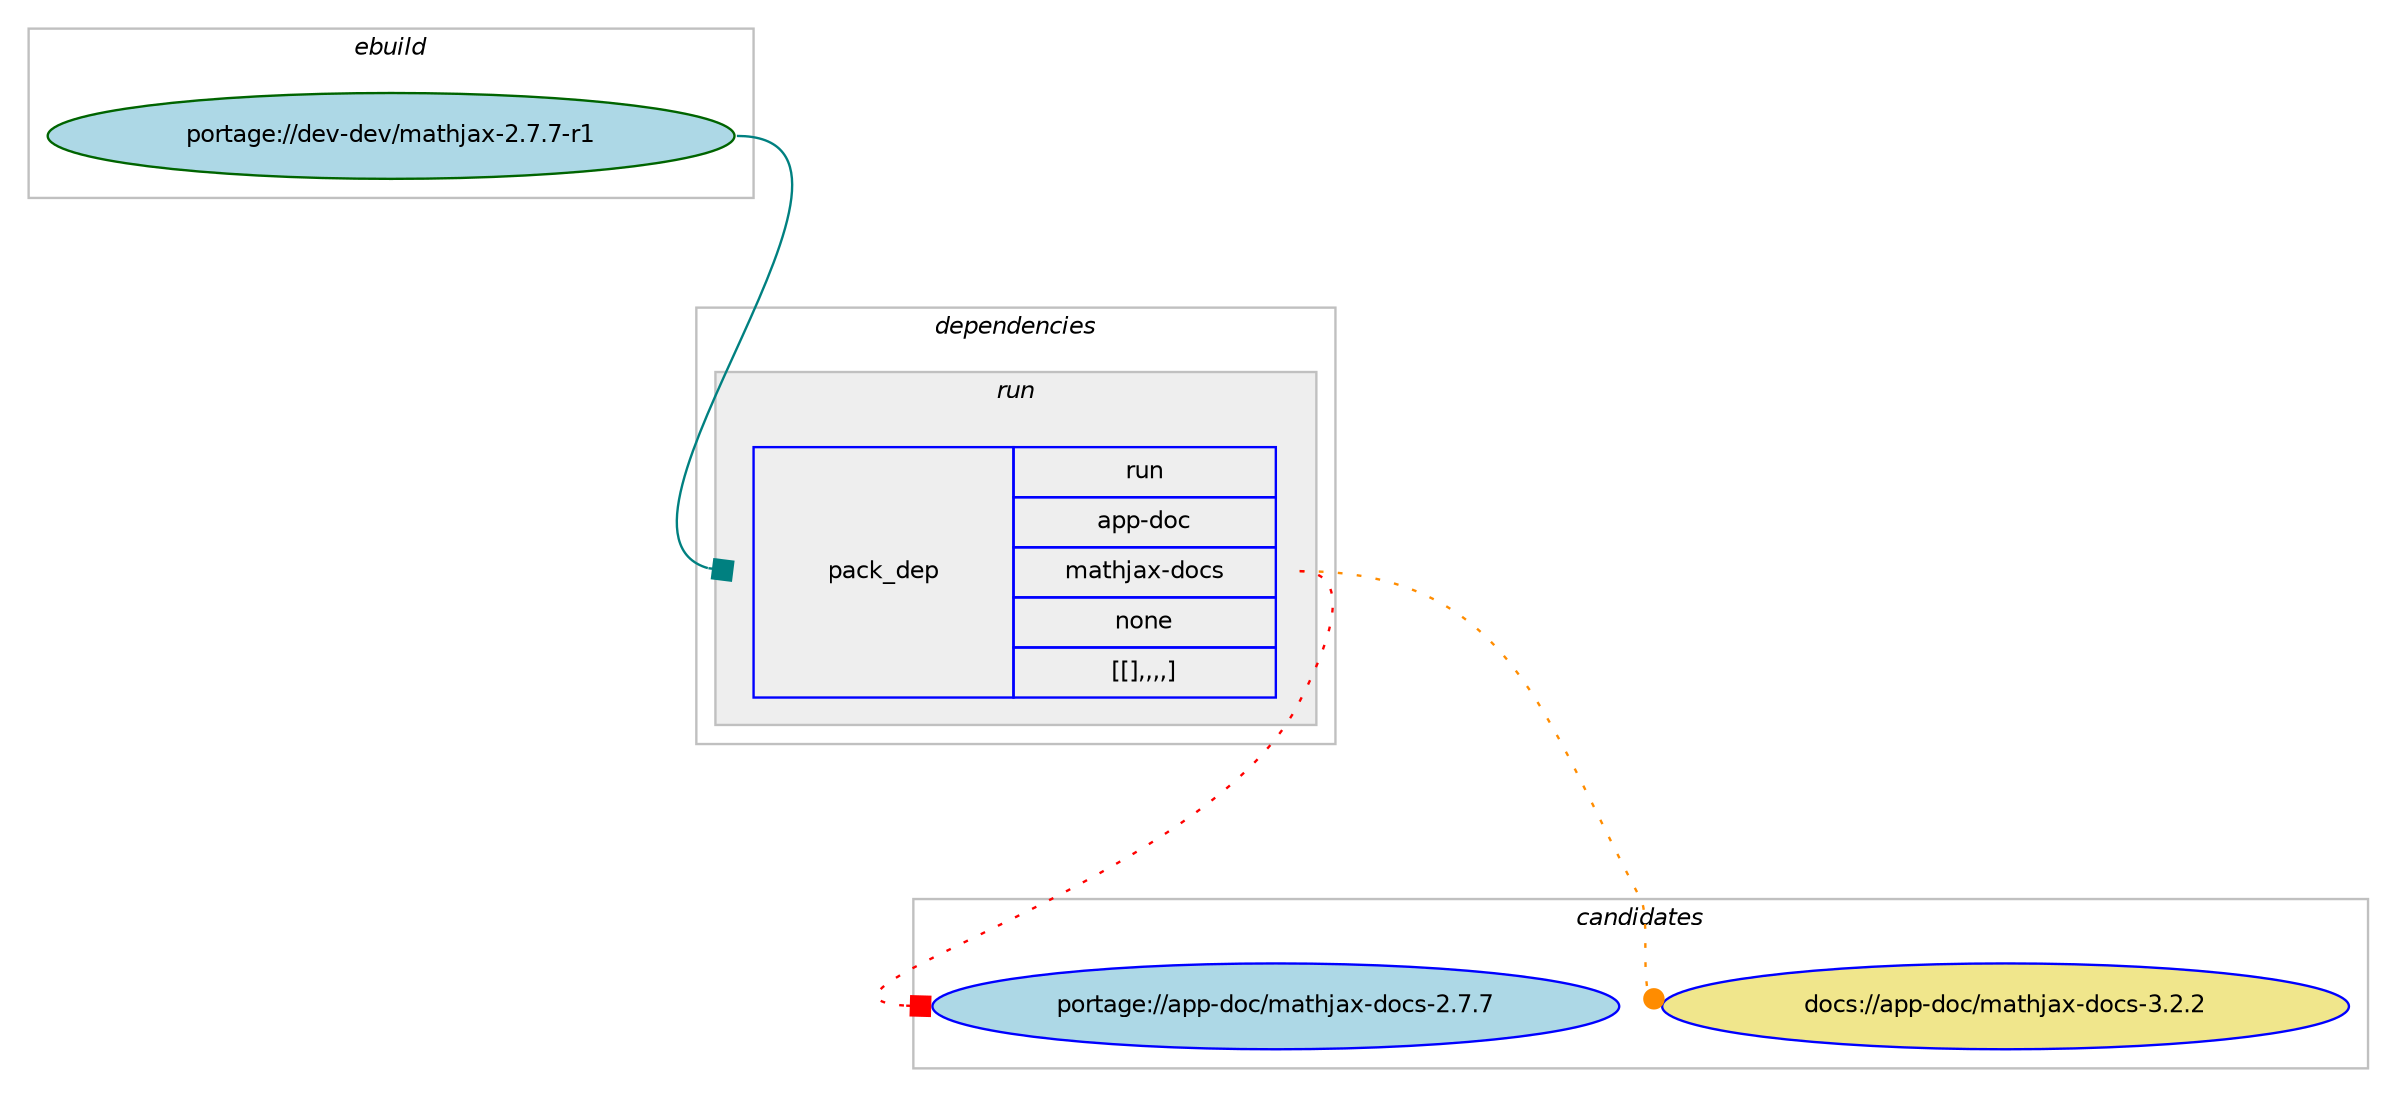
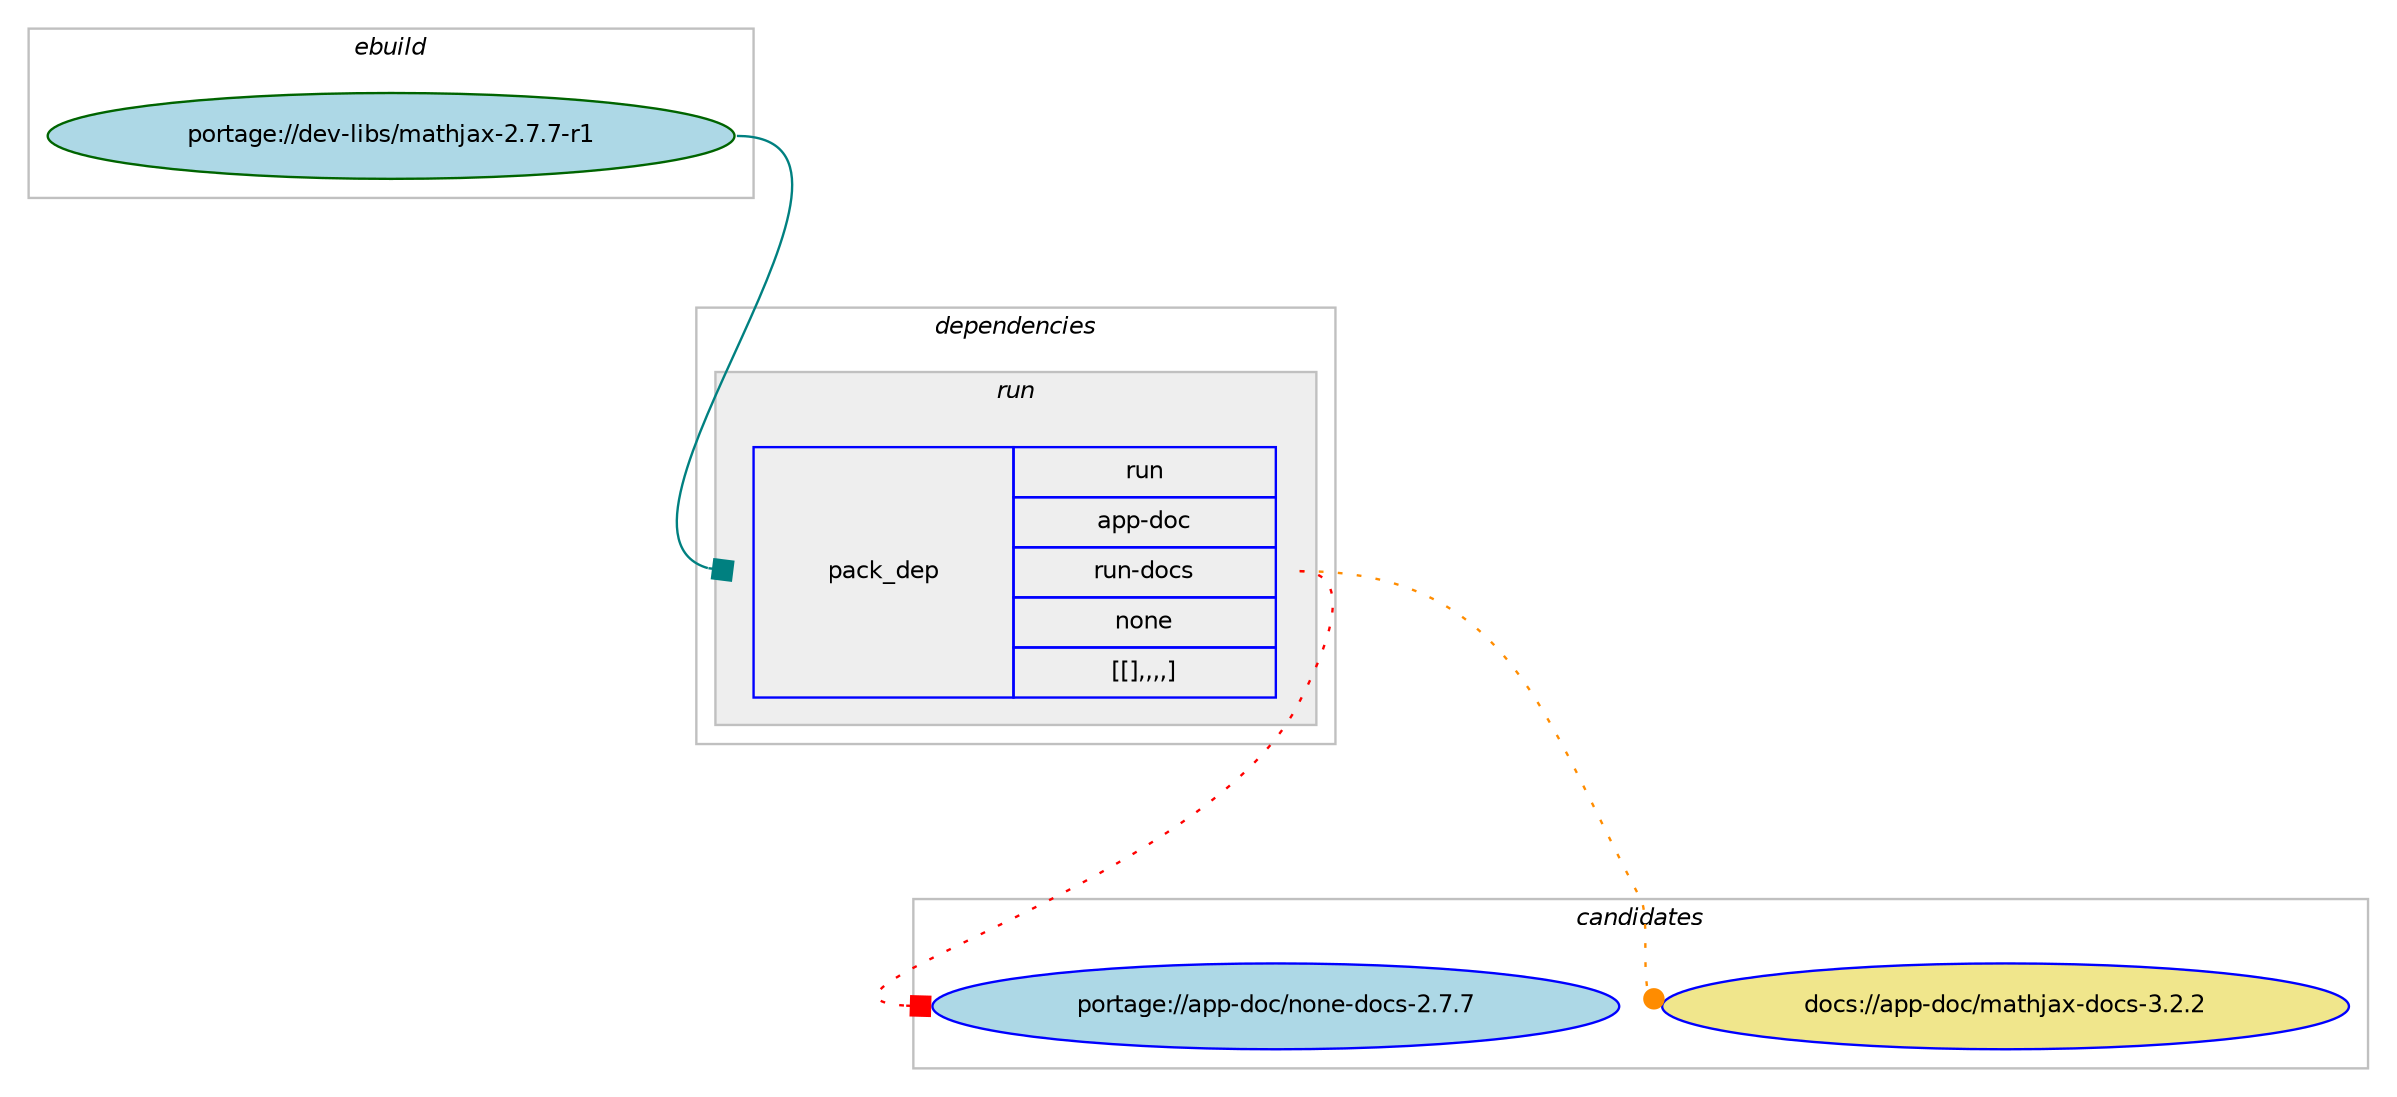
  digraph {
    compound=true
    concentrate=true
    fontname=Helvetica
    fontsize=10
    newrank=true
    rankdir=TB
    ranksep=1.5
    node [color=blue fillcolor=lightblue fontname=Helvetica fontsize=10 style=filled]
    edge [arrowhead=box headport=w style=dotted tailport=e weight=100]
-   n1 [color=darkgreen label="portage://dev-dev/mathjax-2.7.7-r1" width=4]
-   n2 [label=<<TABLE BORDER="0" CELLBORDER="1" CELLSPACING="0" CELLPADDING="4" WIDTH="220"><TR><TD ROWSPAN="6" CELLPADDING="30">pack_dep</TD></TR><TR><TD WIDTH="110">run</TD></TR><TR><TD>app-doc</TD></TR><TR><TD>mathjax-docs</TD></TR><TR><TD>none</TD></TR><TR><TD>[[],,,,]</TD></TR></TABLE>> shape=none fillcolor="" style=""]
+   n1 [color=darkgreen label="portage://dev-libs/mathjax-2.7.7-r1" width=4]
+   n2 [label=<<TABLE BORDER="0" CELLBORDER="1" CELLSPACING="0" CELLPADDING="4" WIDTH="220"><TR><TD ROWSPAN="6" CELLPADDING="30">pack_dep</TD></TR><TR><TD WIDTH="110">run</TD></TR><TR><TD>app-doc</TD></TR><TR><TD>run-docs</TD></TR><TR><TD>none</TD></TR><TR><TD>[[],,,,]</TD></TR></TABLE>> shape=none fillcolor="" style=""]
    n3 [fillcolor=khaki label="docs://app-doc/mathjax-docs-3.2.2" width=4]
-   n4 [label="portage://app-doc/mathjax-docs-2.7.7" width=4]
+   n4 [label="portage://app-doc/none-docs-2.7.7" width=4]
    subgraph cluster_1 {
      color=gray
      label=<<i>ebuild</i>>
      n1
    }
    subgraph cluster_2 {
      color=gray
      label=<<i>dependencies</i>>
      subgraph cluster_3 {
        color=gray
        fillcolor="#eeeeee"
        label=<<i>compile</i>>
        style=filled
      }
      subgraph cluster_4 {
        color=gray
        fillcolor="#eeeeee"
        label=<<i>compile and run</i>>
        style=filled
      }
      subgraph cluster_5 {
        color=gray
        fillcolor="#eeeeee"
        label=<<i>run</i>>
        style=filled
        subgraph sub_6 {
          color=gray
          fillcolor="#eeeeee"
          label=<<i>run</i>>
          style=filled
          n2
        }
      }
    }
    subgraph cluster_7 {
      color=gray
      label=<<i>candidates</i>>
      rank=same
      subgraph sub_8 {
        color=black
        label=<<i>candidates</i>>
        nodesep=1
        rank=same
        n3
        n4
      }
    }
    n1 -> n2 [color=teal style=solid weight=20]
    n2 -> n3 [arrowhead=dot color=darkorange]
    n2 -> n4 [color=red]
  }
